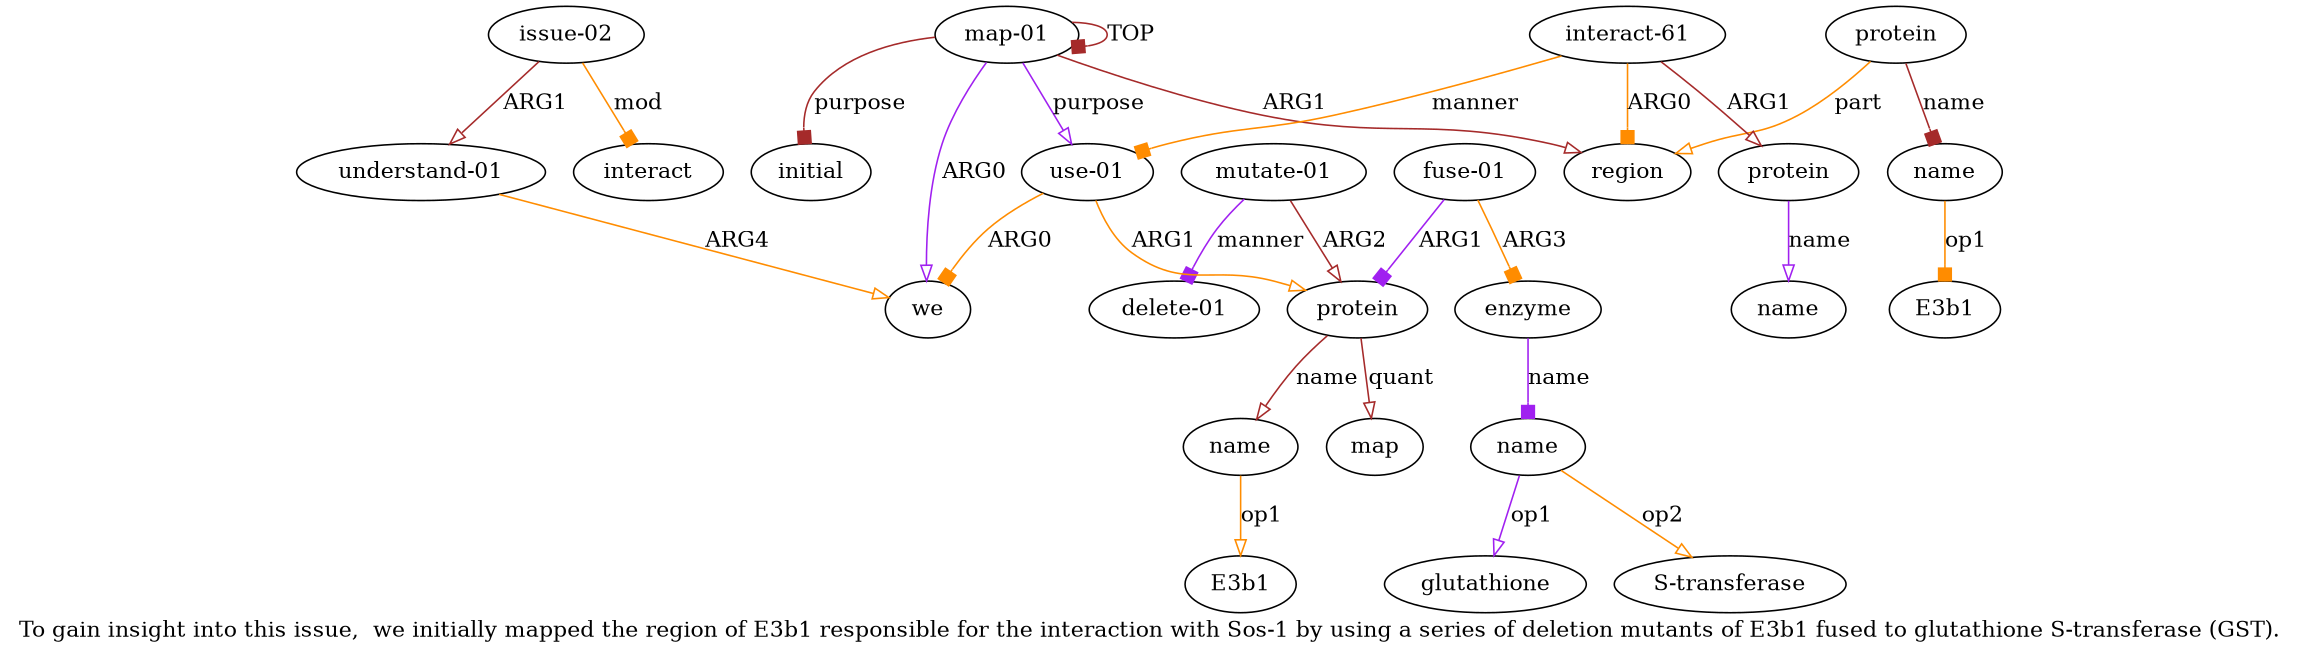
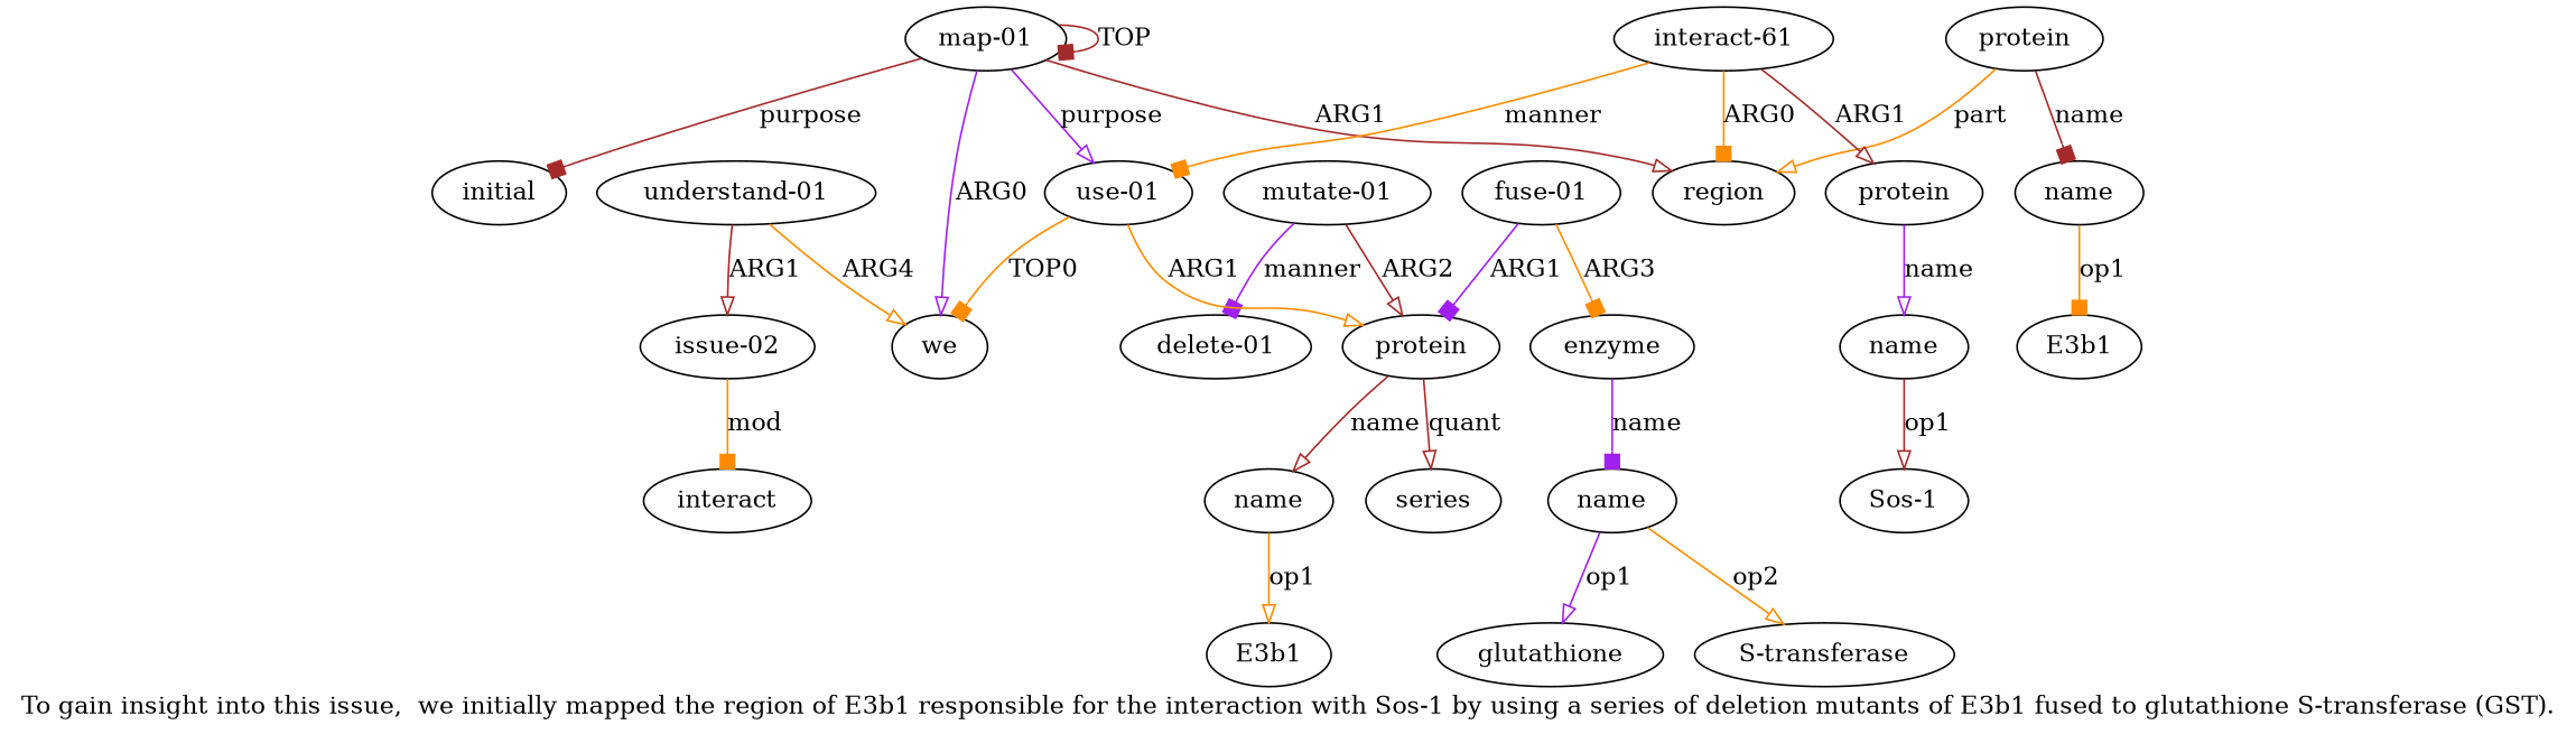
  digraph {
    label="To gain insight into this issue,  we initially mapped the region of E3b1 responsible for the interaction with Sos-1 by using a series of deletion mutants of E3b1 fused to glutathione S-transferase (GST)."
    node [color=black gold_ind=-1 gold_label=name test_ind=-1 test_label=name]
    edge [arrowhead=onormal color=darkorange gold_label=ARG1 test_label=ARG1]
    n1 [gold_ind=20 gold_label=initial label=initial test_ind=20 test_label=initial]
    n2 [gold_label=E3b1 label=E3b1 test_label=E3b1]
+   n3 [gold_label="Sos-1" label="Sos-1" test_label="Sos-1"]
    n4 [gold_label=E3b1 label=E3b1 test_label=E3b1]
    n5 [gold_ind=15 gold_label="mutate-01" label="mutate-01" test_ind=15 test_label="mutate-01"]
    n6 [gold_ind=16 gold_label="delete-01" label="delete-01" test_ind=16 test_label="delete-01"]
    n7 [gold_ind=9 gold_label=protein label=protein test_ind=9 test_label=protein]
-   n8 [gold_ind=14 gold_label=series label=map test_ind=14 test_label=series]
+   n8 [gold_ind=14 gold_label=series label=series test_ind=14 test_label=series]
    n9 [gold_ind=10 label=name test_ind=10]
    n10 [gold_ind=17 gold_label="understand-01" label="understand-01" test_ind=17 test_label="understand-01"]
    n11 [gold_ind=18 gold_label="issue-02" label="issue-02" test_ind=18 test_label="issue-02"]
    n12 [gold_ind=1 gold_label=we label=we test_ind=1 test_label=we]
    n13 [gold_ind=19 gold_label=this label=interact test_ind=19 test_label=this]
    n14 [gold_ind=11 gold_label="fuse-01" label="fuse-01" test_ind=11 test_label="fuse-01"]
    n15 [gold_ind=12 gold_label=enzyme label=enzyme test_ind=12 test_label=enzyme]
    n16 [gold_ind=13 label=name test_ind=13]
    n17 [gold_label="S-transferase" label="S-transferase" test_label="S-transferase"]
    n18 [gold_label=glutathione label=glutathione test_label=glutathione]
    n19 [gold_ind=0 gold_label="map-01" label="map-01" test_ind=0 test_label="map-01"]
    n20 [gold_ind=2 gold_label=region label=region test_ind=2 test_label=region]
    n21 [gold_ind=8 gold_label="use-01" label="use-01" test_ind=8 test_label="use-01"]
    n22 [gold_ind=3 gold_label=protein label=protein test_ind=3 test_label=protein]
    n23 [gold_ind=4 label=name test_ind=4]
    n24 [gold_ind=5 gold_label="interact-01" label="interact-61" test_ind=5 test_label="interact-01"]
    n25 [gold_ind=6 gold_label=protein label=protein test_ind=6 test_label=protein]
    n26 [gold_ind=7 label=name test_ind=7]
    n5 -> n6 [arrowhead=box color=purple gold_label=manner label=manner test_label=manner]
    n5 -> n7 [color=brown gold_label=ARG2 label=ARG2 test_label=ARG2]
    n7 -> n8 [color=brown gold_label=quant label=quant test_label=quant]
    n7 -> n9 [color=brown gold_label=name label=name test_label=name]
    n9 -> n2 [gold_label=op1 label=op1 test_label=op1]
-   n11 -> n10 [color=brown label=ARG1]
+   n10 -> n11 [color=brown label=ARG1]
    n10 -> n12 [gold_label=ARG0 label=ARG4 test_label=ARG0]
    n11 -> n13 [arrowhead=box gold_label=mod label=mod test_label=mod]
    n14 -> n7 [arrowhead=box color=purple label=ARG1]
    n14 -> n15 [arrowhead=box gold_label=ARG3 label=ARG3 test_label=ARG3]
    n15 -> n16 [arrowhead=box color=purple gold_label=name label=name test_label=name]
    n16 -> n17 [gold_label=op2 label=op2 test_label=op2]
    n16 -> n18 [color=purple gold_label=op1 label=op1 test_label=op1]
    n19 -> n1 [arrowhead=box color=brown gold_label=time label=purpose test_label=time]
    n19 -> n12 [color=purple gold_label=ARG0 label=ARG0 test_label=ARG0]
    n19 -> n19 [arrowhead=box color=brown gold_label=TOP label=TOP test_label=TOP]
    n19 -> n20 [color=brown label=ARG1]
    n19 -> n21 [color=purple gold_label=purpose label=purpose test_label=purpose]
    n21 -> n7 [label=ARG1]
-   n21 -> n12 [arrowhead=box gold_label=ARG0 label=ARG0 test_label=ARG0]
+   n21 -> n12 [arrowhead=box gold_label=ARG0 label=TOP0 test_label=ARG0]
    n22 -> n20 [gold_label=part label=part test_label=part]
    n22 -> n23 [arrowhead=box color=brown gold_label=name label=name test_label=name]
    n23 -> n4 [arrowhead=box gold_label=op1 label=op1 test_label=op1]
    n24 -> n20 [arrowhead=box gold_label=ARG0 label=ARG0 test_label=ARG0]
    n24 -> n21 [arrowhead=box gold_label=manner label=manner test_label=manner]
    n24 -> n25 [color=brown label=ARG1]
    n25 -> n26 [color=purple gold_label=name label=name test_label=name]
+   n26 -> n3 [color=brown gold_label=op1 label=op1 test_label=op1]
  }
